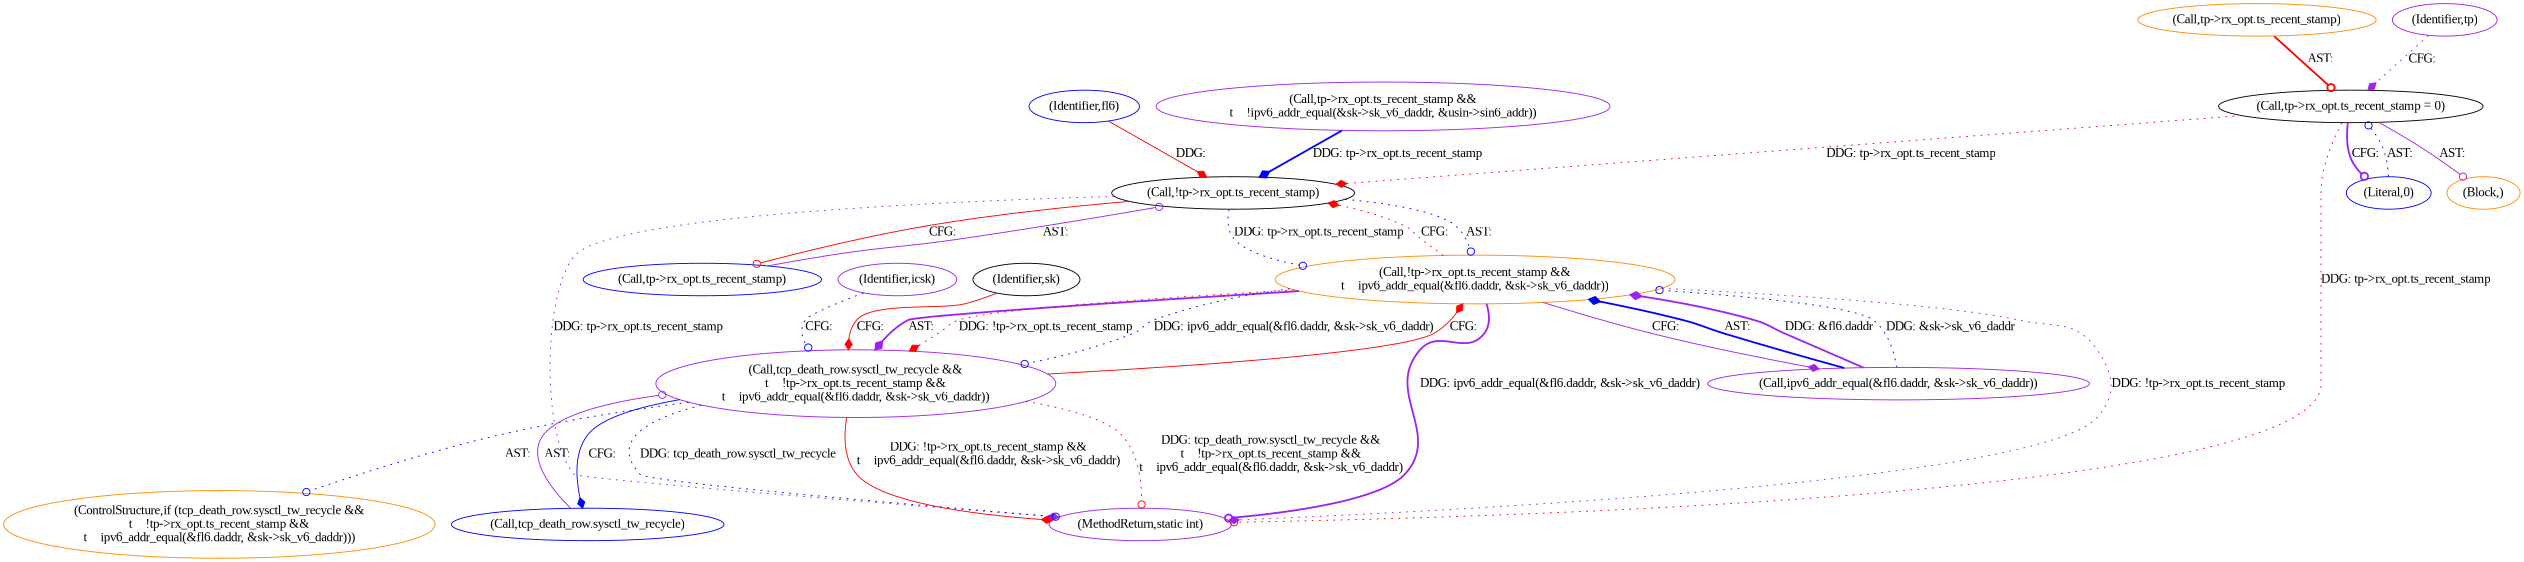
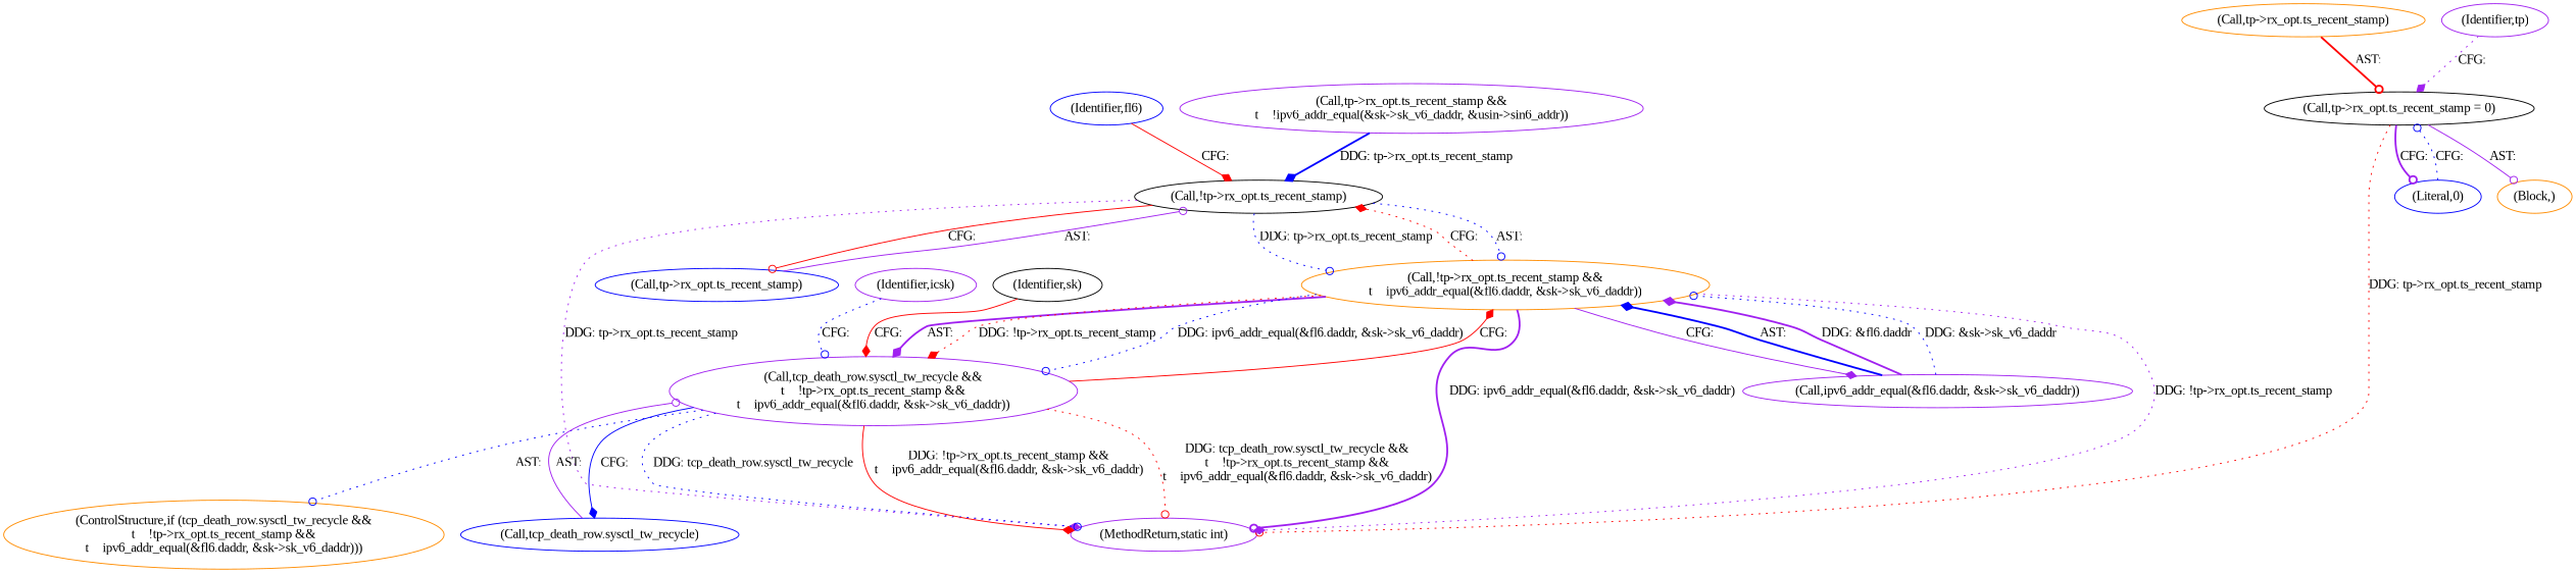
  digraph {
    fontname="Liberation Serif"
    node [color=purple fontname="Liberation Serif"]
    edge [arrowhead=odot color=red fontname="Liberation Serif" style=dotted]
    n1 [color=black label="(Call,tp->rx_opt.ts_recent_stamp = 0)"]
    n2 [color=black label="(Call,!tp->rx_opt.ts_recent_stamp)"]
    n3 [label="(MethodReturn,static int)"]
    n4 [color=darkorange label="(Block,)"]
    n5 [color=blue label="(Literal,0)"]
    n6 [color=darkorange label="(Call,!tp->rx_opt.ts_recent_stamp &&\n\t    ipv6_addr_equal(&fl6.daddr, &sk->sk_v6_daddr))"]
    n7 [color=blue label="(Call,tp->rx_opt.ts_recent_stamp)"]
    n8 [label="(Call,tcp_death_row.sysctl_tw_recycle &&\n\t    !tp->rx_opt.ts_recent_stamp &&\n\t    ipv6_addr_equal(&fl6.daddr, &sk->sk_v6_daddr))"]
    n9 [label="(Call,ipv6_addr_equal(&fl6.daddr, &sk->sk_v6_daddr))"]
    n10 [color=darkorange label="(ControlStructure,if (tcp_death_row.sysctl_tw_recycle &&\n\t    !tp->rx_opt.ts_recent_stamp &&\n\t    ipv6_addr_equal(&fl6.daddr, &sk->sk_v6_daddr)))"]
    n11 [color=blue label="(Call,tcp_death_row.sysctl_tw_recycle)"]
    n12 [color=darkorange label="(Call,tp->rx_opt.ts_recent_stamp)"]
    n13 [label="(Identifier,icsk)"]
    n14 [label="(Call,tp->rx_opt.ts_recent_stamp &&\n\t    !ipv6_addr_equal(&sk->sk_v6_daddr, &usin->sin6_addr))"]
    n15 [color=blue label="(Identifier,fl6)"]
    n16 [label="(Identifier,tp)"]
    n17 [color=black label="(Identifier,sk)"]
-   n1 -> n2 [arrowhead=diamond label="DDG: tp->rx_opt.ts_recent_stamp"]
    n1 -> n3 [label="DDG: tp->rx_opt.ts_recent_stamp"]
    n1 -> n4 [color=purple label="AST: " style=solid]
    n1 -> n5 [color=purple label="CFG: " style=bold]
    n2 -> n3 [arrowhead=diamond color=purple label="DDG: tp->rx_opt.ts_recent_stamp"]
    n2 -> n6 [color=blue label="AST: "]
    n2 -> n6 [color=blue label="DDG: tp->rx_opt.ts_recent_stamp"]
    n2 -> n7 [label="CFG: " style=solid]
-   n5 -> n1 [color=blue label="AST: "]
+   n5 -> n1 [color=blue label="CFG: "]
    n6 -> n2 [arrowhead=diamond label="CFG: "]
    n6 -> n3 [arrowhead=diamond color=purple label="DDG: !tp->rx_opt.ts_recent_stamp"]
    n6 -> n3 [color=purple label="DDG: ipv6_addr_equal(&fl6.daddr, &sk->sk_v6_daddr)" style=bold]
    n6 -> n8 [arrowhead=diamond color=purple label="AST: " style=bold]
    n6 -> n8 [arrowhead=diamond label="DDG: !tp->rx_opt.ts_recent_stamp"]
    n6 -> n8 [color=blue label="DDG: ipv6_addr_equal(&fl6.daddr, &sk->sk_v6_daddr)"]
    n6 -> n9 [arrowhead=diamond color=purple label="CFG: " style=solid]
    n7 -> n2 [color=purple label="AST: " style=solid]
    n8 -> n3 [color=blue label="DDG: tcp_death_row.sysctl_tw_recycle"]
    n8 -> n3 [arrowhead=diamond label="DDG: !tp->rx_opt.ts_recent_stamp &&\n\t    ipv6_addr_equal(&fl6.daddr, &sk->sk_v6_daddr)" style=solid]
    n8 -> n3 [label="DDG: tcp_death_row.sysctl_tw_recycle &&\n\t    !tp->rx_opt.ts_recent_stamp &&\n\t    ipv6_addr_equal(&fl6.daddr, &sk->sk_v6_daddr)"]
    n8 -> n6 [arrowhead=diamond label="CFG: " style=solid]
    n8 -> n10 [color=blue label="AST: "]
    n8 -> n11 [arrowhead=diamond color=blue label="CFG: " style=solid]
    n9 -> n6 [arrowhead=diamond color=blue label="AST: " style=bold]
    n9 -> n6 [arrowhead=diamond color=purple label="DDG: &fl6.daddr" style=bold]
    n9 -> n6 [color=blue label="DDG: &sk->sk_v6_daddr"]
    n11 -> n8 [color=purple label="AST: " style=solid]
    n12 -> n1 [label="AST: " style=bold]
    n13 -> n8 [color=blue label="CFG: "]
    n14 -> n2 [arrowhead=diamond color=blue label="DDG: tp->rx_opt.ts_recent_stamp" style=bold]
-   n15 -> n2 [arrowhead=diamond label="DDG: " style=solid]
+   n15 -> n2 [arrowhead=diamond label="CFG: " style=solid]
    n16 -> n1 [arrowhead=diamond color=purple label="CFG: "]
    n17 -> n8 [arrowhead=diamond label="CFG: " style=solid]
  }
